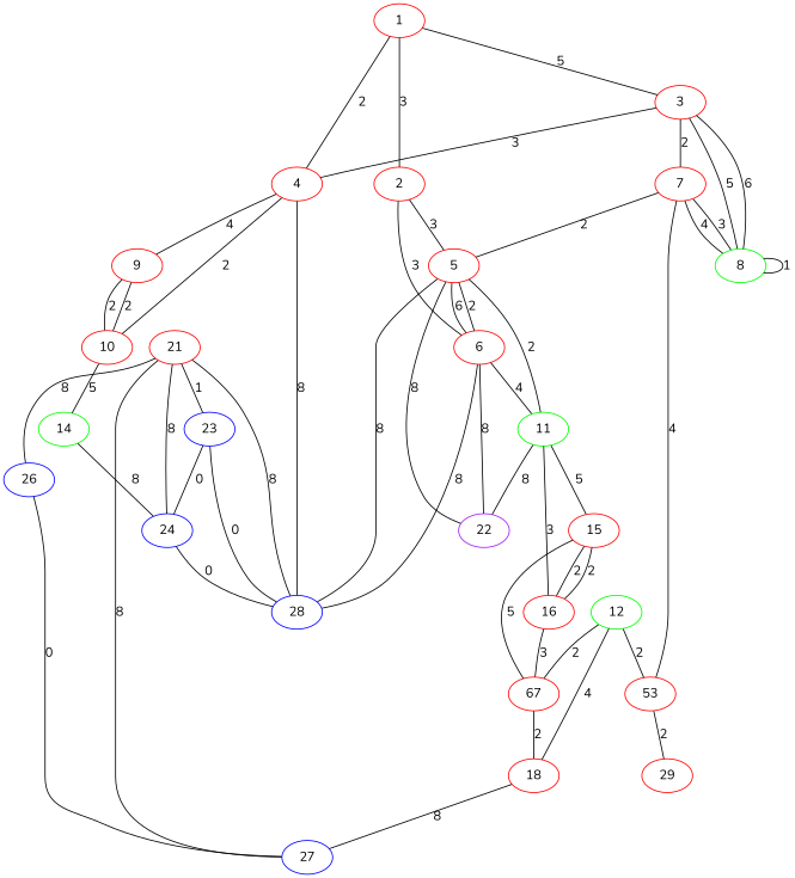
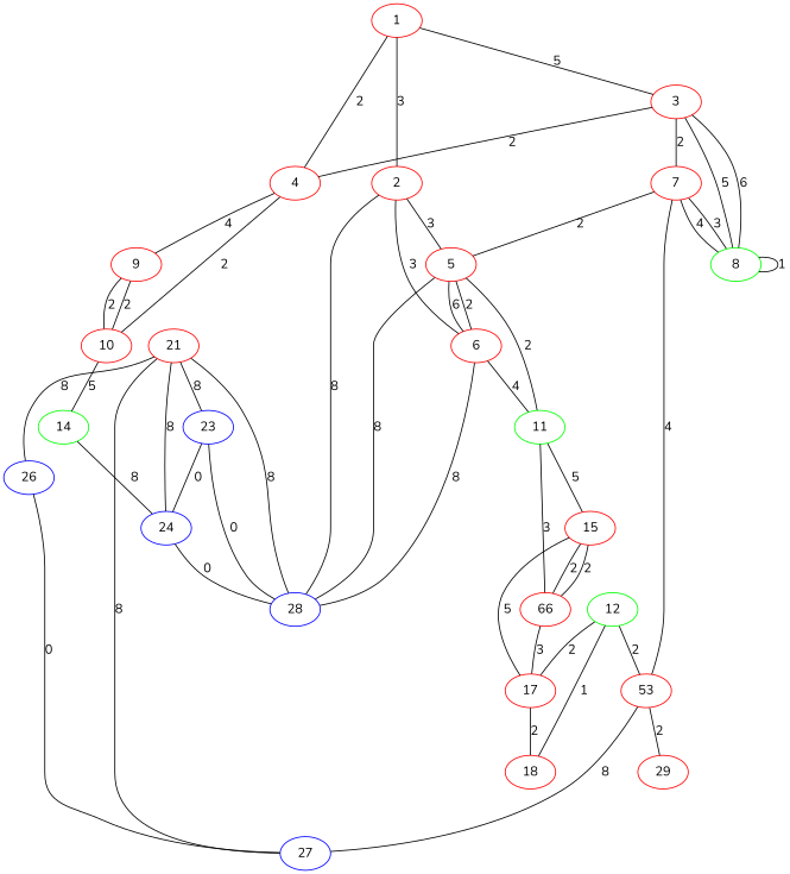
  graph {
    fontname=Nunito
    node [color=red fontname=Nunito weight=1]
    edge [fontname=Nunito]
    1
    2
    3
    4
    5
    6
    28 [color=blue weight=3]
    23 [color=blue weight=3]
    24 [color=blue weight=3]
    7
    8 [color=green weight=2]
    9
    10
    11 [color=green weight=2]
-   22 [color=purple weight=4]
    n16 [label=53]
    14 [color=green]
    15
-   16
+   16 [label=66]
    12 [color=green]
-   17 [label=67]
+   17
    18
    n23 [label=29]
    27 [color=blue weight=3]
    26 [color=blue weight=3]
    21
    1 -- 2 [label=3]
    1 -- 3 [label=5]
    1 -- 4 [label=2]
    2 -- 5 [label=3]
    2 -- 6 [label=3]
-   4 -- 28 [label=8]
-   3 -- 4 [label=3]
+   2 -- 28 [label=8]
+   3 -- 4 [label=2]
    3 -- 7 [label=2]
    3 -- 8 [label=5]
    3 -- 8 [label=6]
    4 -- 9 [label=4]
    4 -- 10 [label=2]
    5 -- 6 [label=2]
    5 -- 6 [label=6]
    5 -- 28 [label=8]
    5 -- 11 [label=2]
-   5 -- 22 [label=8]
    6 -- 28 [label=8]
    6 -- 11 [label=4]
-   6 -- 22 [label=8]
    23 -- 28 [label=0]
    23 -- 24 [label=0]
    24 -- 28 [label=0]
    7 -- 5 [label=2]
    7 -- 8 [label=3]
    7 -- 8 [label=4]
    7 -- n16 [label=4]
    8 -- 8 [label=1]
    9 -- 10 [label=2]
    9 -- 10 [label=2]
    10 -- 14 [label=5]
-   11 -- 22 [label=8]
    11 -- 15 [label=5]
    11 -- 16 [label=3]
    n16 -- n23 [label=2]
    14 -- 24 [label=8]
    15 -- 16 [label=2]
    15 -- 16 [label=2]
    15 -- 17 [label=5]
    16 -- 17 [label=3]
    12 -- n16 [label=2]
    12 -- 17 [label=2]
-   12 -- 18 [label=4]
+   12 -- 18 [label=1]
    17 -- 18 [label=2]
-   18 -- 27 [label=8]
+   n16 -- 27 [label=8]
    26 -- 27 [label=0]
    21 -- 28 [label=8]
-   21 -- 23 [label=1]
+   21 -- 23 [label=8]
    21 -- 24 [label=8]
    21 -- 27 [label=8]
    21 -- 26 [label=8]
  }
